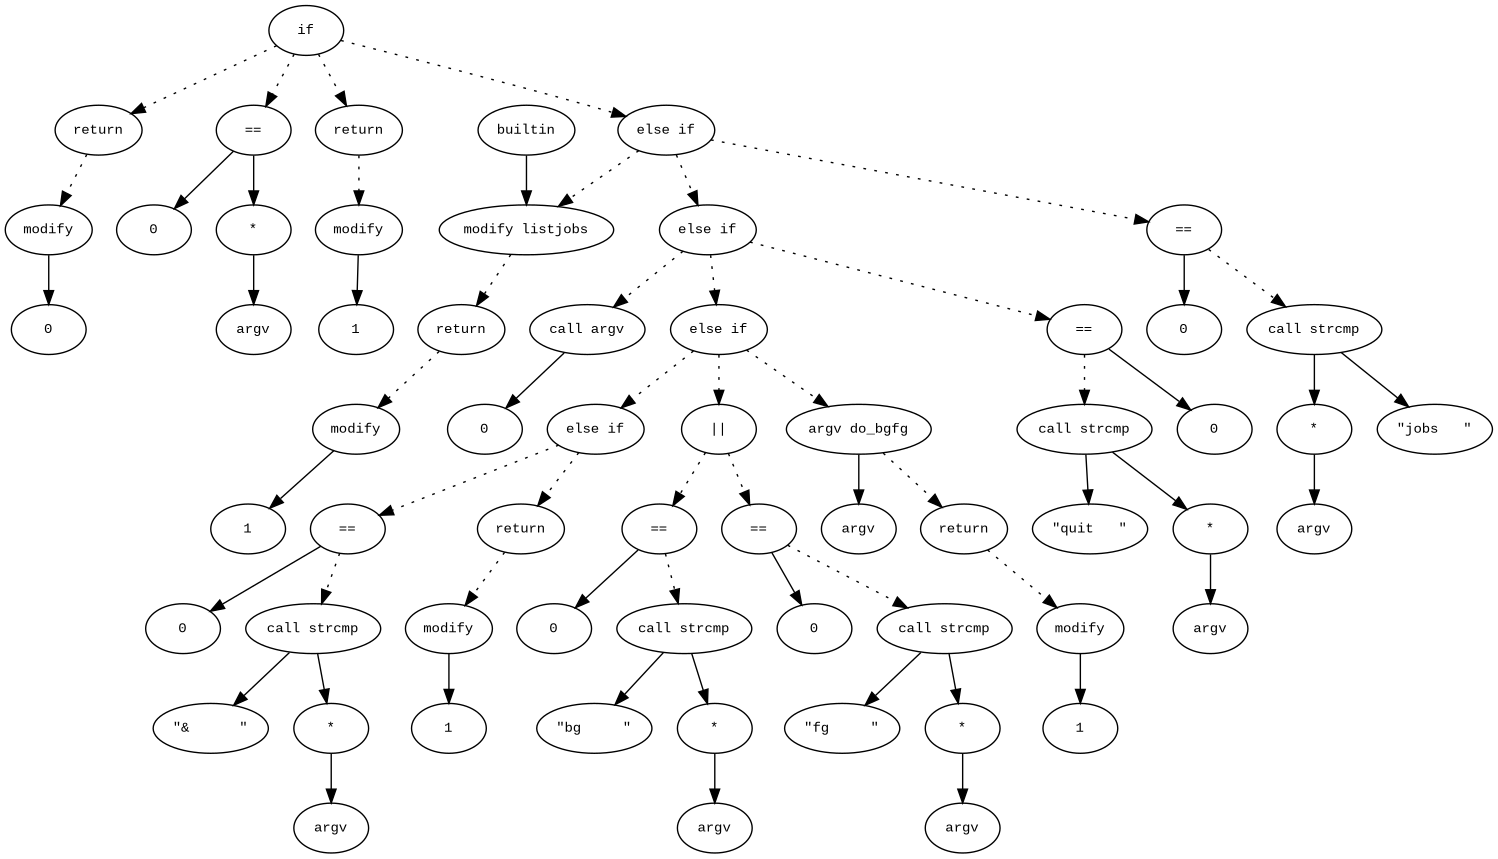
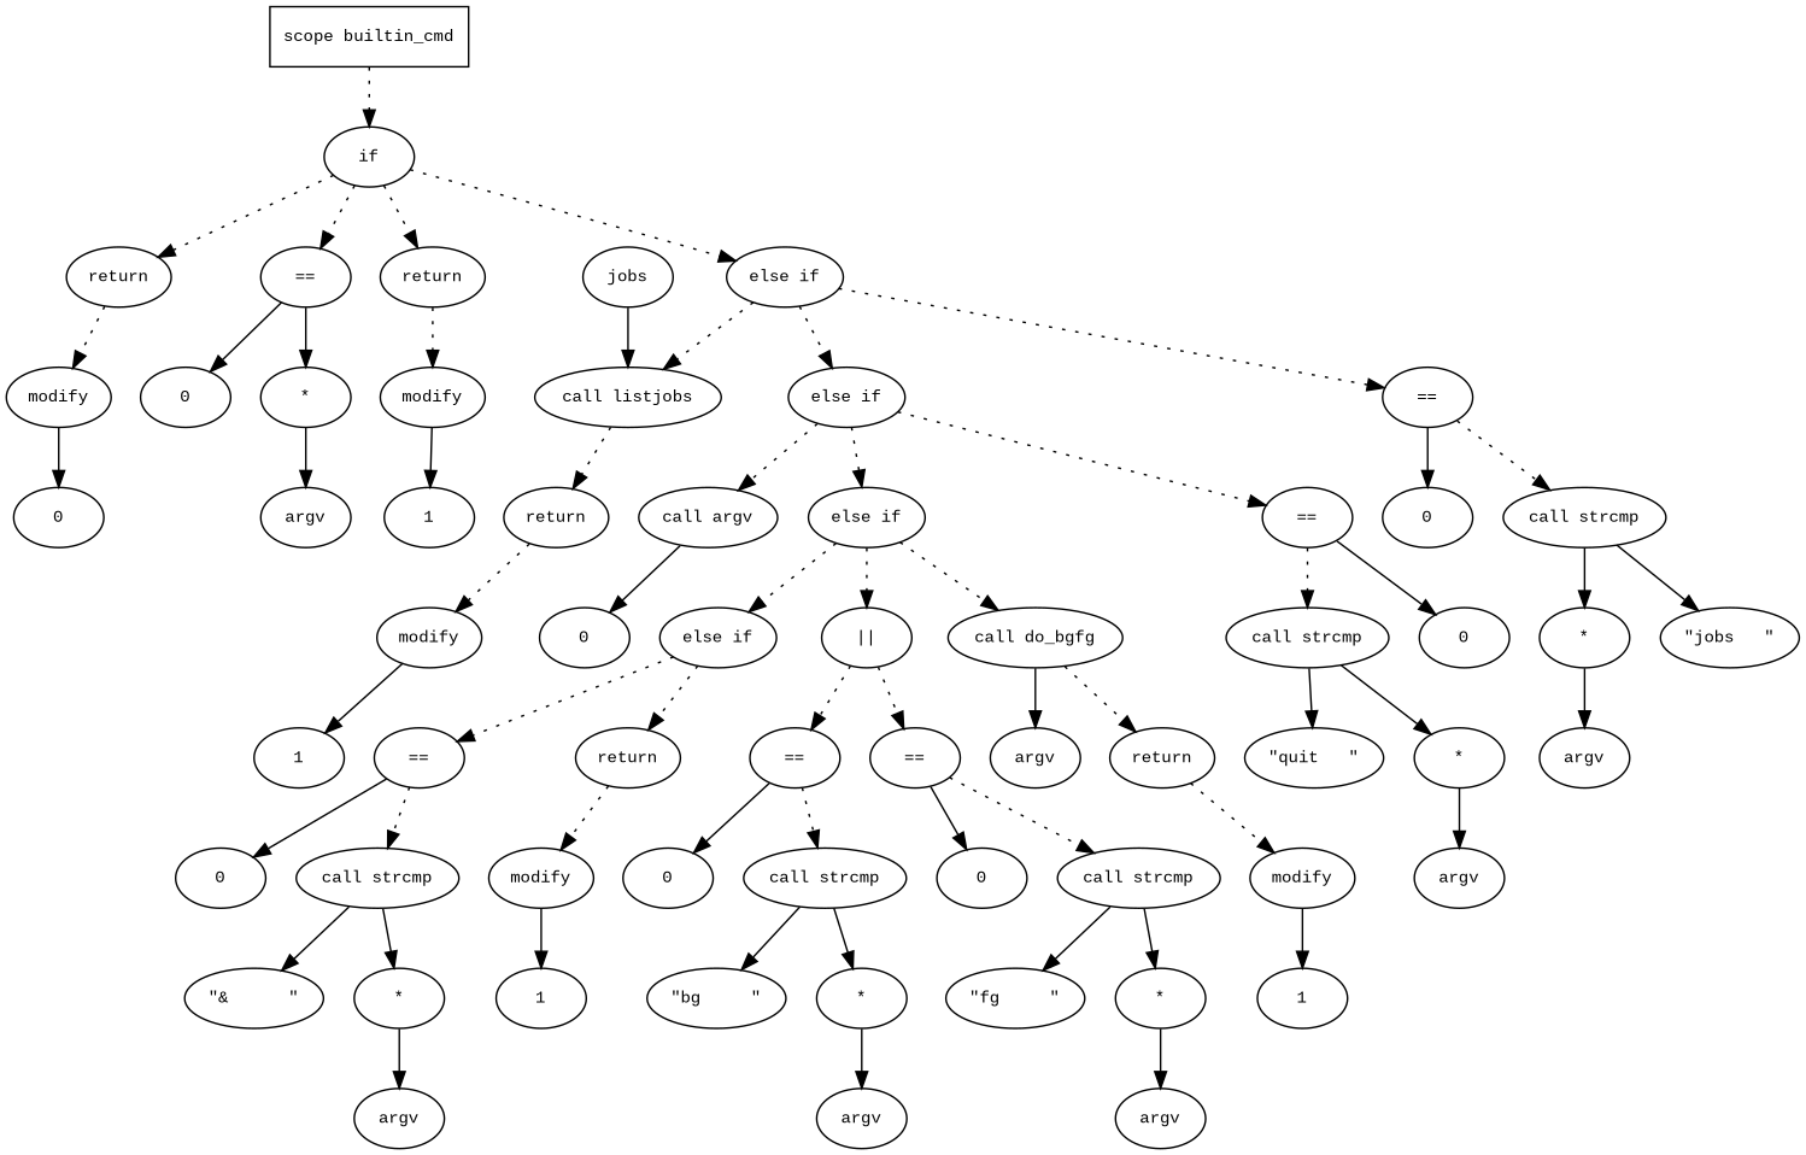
  digraph {
    fontname="Times New Roman"
    fontsize=10
    node [fontname="Courier New" fontsize=10 shape=ellipse]
    edge [fontname="Times New Roman" fontsize=10]
+   n1 [label="scope builtin_cmd" shape=box]
    n2 [label=if]
    n3 [label="=="]
    n4 [label=return]
    n5 [label="else if"]
    n6 [label=return]
    n7 [label="*"]
    n8 [label=0]
    n9 [label=modify]
    n10 [label="=="]
-   n11 [label="modify listjobs"]
+   n11 [label="call listjobs"]
    n12 [label="else if"]
    n13 [label=modify]
    n14 [label=argv]
    n15 [label=1]
    n16 [label="call strcmp"]
    n17 [label=0]
    n18 [label=return]
    n19 [label="=="]
    n20 [label="call argv"]
    n21 [label="else if"]
    n22 [label="\"jobs   \""]
    n23 [label="*"]
    n24 [label=argv]
-   n25 [label=builtin]
+   n25 [label=jobs]
    n26 [label=modify]
    n27 [label=1]
    n28 [label="call strcmp"]
    n29 [label=0]
    n30 [label=0]
    n31 [label="||"]
-   n32 [label="argv do_bgfg"]
+   n32 [label="call do_bgfg"]
    n33 [label="else if"]
    n34 [label="\"quit   \""]
    n35 [label="*"]
    n36 [label=argv]
    n37 [label="=="]
    n38 [label="=="]
    n39 [label=argv]
    n40 [label=return]
    n41 [label="=="]
    n42 [label=return]
    n43 [label="call strcmp"]
    n44 [label=0]
    n45 [label="call strcmp"]
    n46 [label=0]
    n47 [label="\"bg     \""]
    n48 [label="*"]
    n49 [label=argv]
    n50 [label="\"fg     \""]
    n51 [label="*"]
    n52 [label=argv]
    n53 [label=modify]
    n54 [label=1]
    n55 [label="call strcmp"]
    n56 [label=0]
    n57 [label=modify]
    n58 [label="\"&      \""]
    n59 [label="*"]
    n60 [label=argv]
    n61 [label=1]
    n62 [label=0]
+   n1 -> n2 [style=dotted]
    n2 -> n3 [style=dotted]
    n2 -> n4 [style=dotted]
    n2 -> n5 [style=dotted]
    n2 -> n6 [style=dotted]
    n3 -> n7
    n3 -> n8
    n4 -> n9 [style=dotted]
    n5 -> n10 [style=dotted]
    n5 -> n11 [style=dotted]
    n5 -> n12 [style=dotted]
    n6 -> n13 [style=dotted]
    n7 -> n14
    n9 -> n15
    n10 -> n16 [style=dotted]
    n10 -> n17
    n11 -> n18 [style=dotted]
    n12 -> n19 [style=dotted]
    n12 -> n20 [style=dotted]
    n12 -> n21 [style=dotted]
    n13 -> n62
    n16 -> n22
    n16 -> n23
    n18 -> n26 [style=dotted]
    n19 -> n28 [style=dotted]
    n19 -> n29
    n20 -> n30
    n21 -> n31 [style=dotted]
    n21 -> n32 [style=dotted]
    n21 -> n33 [style=dotted]
    n23 -> n24
    n25 -> n11
    n26 -> n27
    n28 -> n34
    n28 -> n35
    n31 -> n37 [style=dotted]
    n31 -> n38 [style=dotted]
    n32 -> n39
    n32 -> n40 [style=dotted]
    n33 -> n41 [style=dotted]
    n33 -> n42 [style=dotted]
    n35 -> n36
    n37 -> n43 [style=dotted]
    n37 -> n44
    n38 -> n45 [style=dotted]
    n38 -> n46
    n40 -> n53 [style=dotted]
    n41 -> n55 [style=dotted]
    n41 -> n56
    n42 -> n57 [style=dotted]
    n43 -> n47
    n43 -> n48
    n45 -> n50
    n45 -> n51
    n48 -> n49
    n51 -> n52
    n53 -> n54
    n55 -> n58
    n55 -> n59
    n57 -> n61
    n59 -> n60
  }
